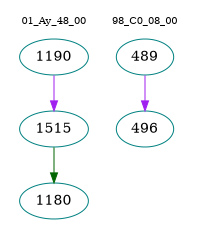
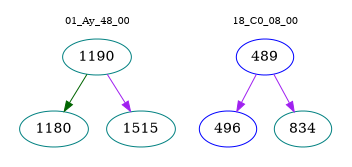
  digraph {
    node [color=teal]
    edge [color=purple]
    n1 [label=1190]
    n2 [label=1180]
    n3 [label=1515]
-   n4 [label=489]
-   n5 [label=496]
+   n4 [color=blue label=489]
+   n5 [color=blue label=496]
+   n6 [label=834]
    subgraph cluster_1 {
      color=white
      fontsize=10
      label="01_Ay_48_00"
      n1
      n2
      n3
    }
    subgraph cluster_2 {
      color=white
      fontsize=10
-     label="98_C0_08_00"
+     label="18_C0_08_00"
      n4
      n5
+     n6
    }
-   n3 -> n2 [color=darkgreen]
+   n1 -> n2 [color=darkgreen]
    n1 -> n3
    n4 -> n5
+   n4 -> n6
  }
